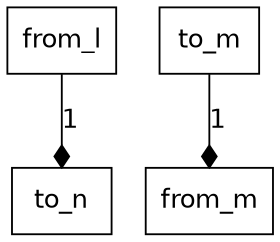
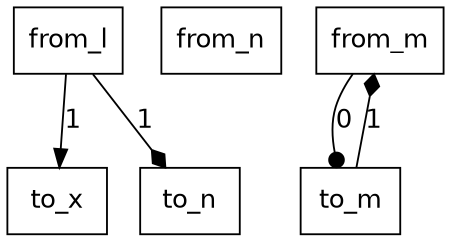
  digraph {
    fontname="DejaVu Sans"
    rankdir=TB
    node [fillcolor=white fontname="DejaVu Sans" shape=box style=filled]
    edge [arrowhead=diamond fontname="DejaVu Sans"]
    n1 [label=<from_l>]
+   n2 [label=<to_x>]
    n3 [label=<to_n>]
+   n4 [label=<from_n>]
    n5 [label=<from_m>]
    n6 [label=<to_m>]
+   n1 -> n2 [arrowhead=normal label=1]
    n1 -> n3 [label=1]
+   n5 -> n6 [arrowhead=dot label=0]
    n6 -> n5 [label=1]
  }
